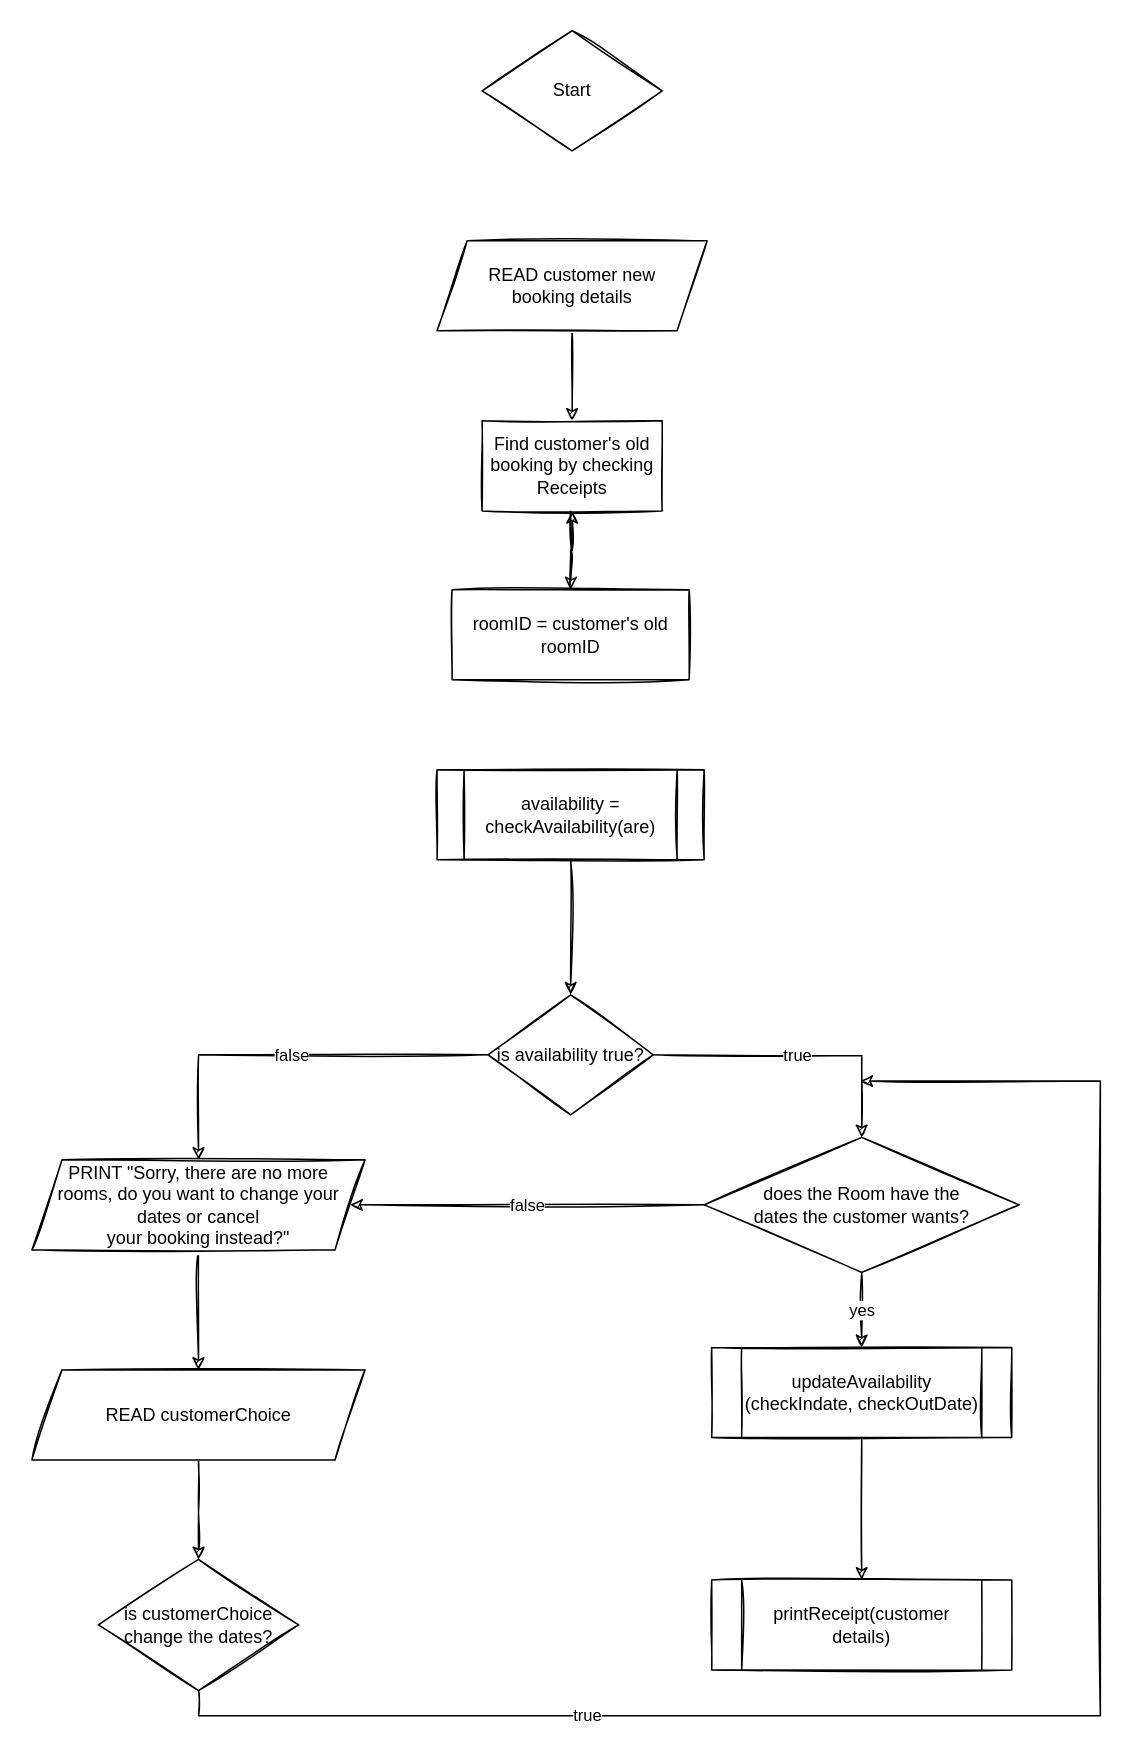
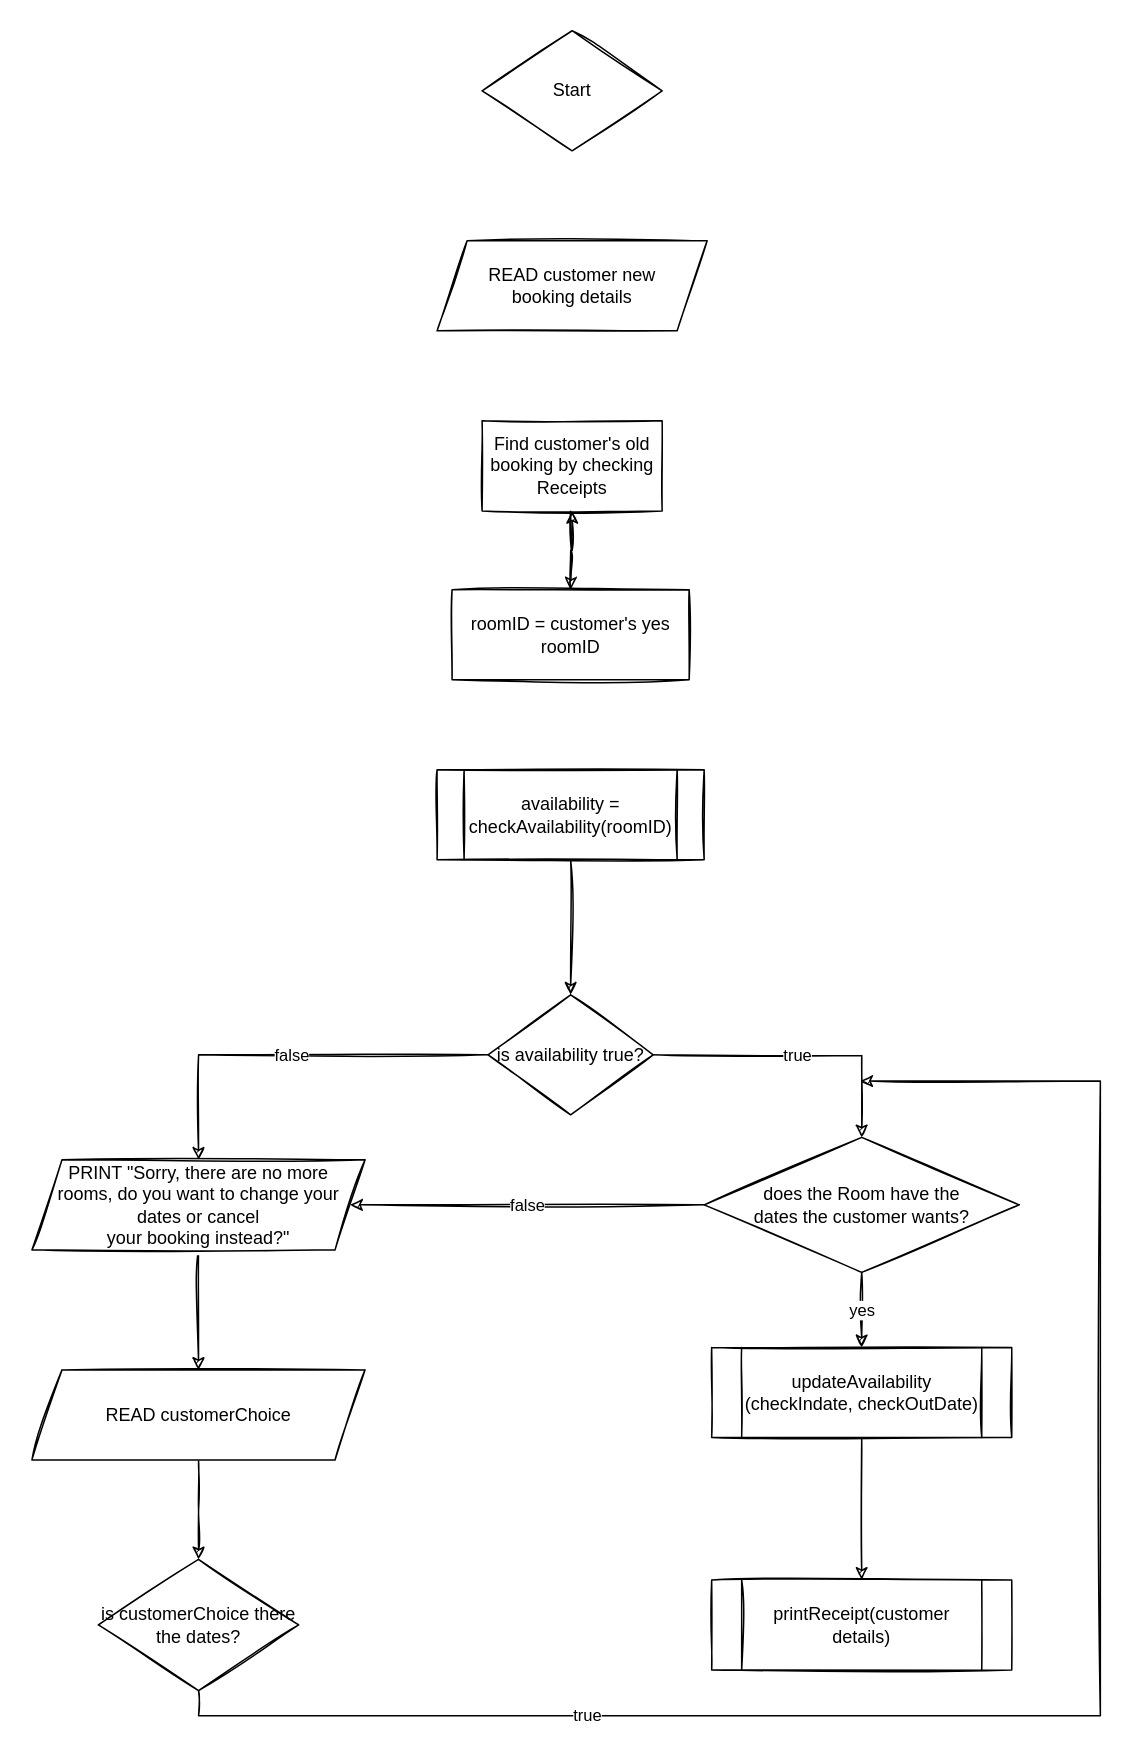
  <mxCell id="0" />
  <mxCell id="1" parent="0" />
  <mxCell id="2" value="Start" style="rhombus;whiteSpace=wrap;html=1;sketch=1;" vertex="1" parent="1"><mxGeometry x="320.75" y="20" width="120" height="80" as="geometry" /></mxCell>
- <mxCell id="3" value="" style="edgeStyle=orthogonalEdgeStyle;rounded=0;orthogonalLoop=1;jettySize=auto;html=1;sketch=1;" edge="1" parent="1" source="4" target="21"><mxGeometry relative="1" as="geometry"><mxPoint x="380.75" y="270" as="targetPoint" /></mxGeometry></mxCell>
  <mxCell id="4" value="READ customer new &lt;br&gt;booking details" style="shape=parallelogram;perimeter=parallelogramPerimeter;whiteSpace=wrap;html=1;fixedSize=1;sketch=1;" vertex="1" parent="1"><mxGeometry x="290.75" y="160" width="180" height="60" as="geometry" /></mxCell>
  <mxCell id="5" value="" style="edgeStyle=orthogonalEdgeStyle;rounded=0;orthogonalLoop=1;jettySize=auto;html=1;sketch=1;" edge="1" parent="1" source="6" target="23"><mxGeometry relative="1" as="geometry" /></mxCell>
  <mxCell id="6" value="PRINT &quot;Sorry, there are no more &lt;br&gt;rooms, do you want to change your dates or cancel &lt;br&gt;your booking instead?&quot;" style="shape=parallelogram;perimeter=parallelogramPerimeter;whiteSpace=wrap;html=1;fixedSize=1;sketch=1;" vertex="1" parent="1"><mxGeometry x="20.75" y="772.5" width="222" height="60" as="geometry" /></mxCell>
  <mxCell id="7" value="" style="edgeStyle=orthogonalEdgeStyle;rounded=0;orthogonalLoop=1;jettySize=auto;html=1;sketch=1;" edge="1" parent="1" target="9"><mxGeometry relative="1" as="geometry"><mxPoint x="379.75" y="340" as="sourcePoint" /><mxPoint x="379.75" y="402.5" as="targetPoint" /></mxGeometry></mxCell>
  <mxCell id="8" value="" style="edgeStyle=orthogonalEdgeStyle;rounded=0;orthogonalLoop=1;jettySize=auto;html=1;sketch=1;" edge="1" parent="1" source="9" target="21"><mxGeometry relative="1" as="geometry" /></mxCell>
- <mxCell id="9" value="roomID = customer's old roomID" style="rounded=0;whiteSpace=wrap;html=1;sketch=1;" vertex="1" parent="1"><mxGeometry x="300.75" y="392.5" width="158" height="60" as="geometry" /></mxCell>
+ <mxCell id="9" value="roomID = customer's yes roomID" style="rounded=0;whiteSpace=wrap;html=1;sketch=1;" vertex="1" parent="1"><mxGeometry x="300.75" y="392.5" width="158" height="60" as="geometry" /></mxCell>
  <mxCell id="10" style="edgeStyle=orthogonalEdgeStyle;rounded=0;orthogonalLoop=1;jettySize=auto;html=1;sketch=1;" edge="1" parent="1" source="11" target="14"><mxGeometry relative="1" as="geometry" /></mxCell>
- <mxCell id="11" value="availability = checkAvailability(are)" style="shape=process;whiteSpace=wrap;html=1;backgroundOutline=1;rounded=0;sketch=1;" vertex="1" parent="1"><mxGeometry x="290.75" y="512.5" width="178" height="60" as="geometry" /></mxCell>
+ <mxCell id="11" value="availability = checkAvailability(roomID)" style="shape=process;whiteSpace=wrap;html=1;backgroundOutline=1;rounded=0;sketch=1;" vertex="1" parent="1"><mxGeometry x="290.75" y="512.5" width="178" height="60" as="geometry" /></mxCell>
  <mxCell id="12" value="true" style="edgeStyle=orthogonalEdgeStyle;rounded=0;orthogonalLoop=1;jettySize=auto;html=1;exitX=1;exitY=0.5;exitDx=0;exitDy=0;sketch=1;" edge="1" parent="1" target="17"><mxGeometry relative="1" as="geometry"><mxPoint x="568.75" y="772.5" as="targetPoint" /><mxPoint x="433.75" y="702.5" as="sourcePoint" /></mxGeometry></mxCell>
  <mxCell id="13" value="false" style="edgeStyle=orthogonalEdgeStyle;rounded=0;orthogonalLoop=1;jettySize=auto;html=1;exitX=0;exitY=0.5;exitDx=0;exitDy=0;entryX=0.5;entryY=0;entryDx=0;entryDy=0;sketch=1;" edge="1" parent="1" source="14" target="6"><mxGeometry relative="1" as="geometry" /></mxCell>
  <mxCell id="14" value="is availability true?" style="rhombus;whiteSpace=wrap;html=1;sketch=1;" vertex="1" parent="1"><mxGeometry x="324.75" y="662.5" width="110" height="80" as="geometry" /></mxCell>
  <mxCell id="15" value="yes" style="edgeStyle=orthogonalEdgeStyle;rounded=0;orthogonalLoop=1;jettySize=auto;html=1;sketch=1;" edge="1" parent="1" source="17" target="19"><mxGeometry relative="1" as="geometry" /></mxCell>
  <mxCell id="16" value="false" style="edgeStyle=orthogonalEdgeStyle;rounded=0;orthogonalLoop=1;jettySize=auto;html=1;exitX=0;exitY=0.5;exitDx=0;exitDy=0;sketch=1;" edge="1" parent="1" source="17" target="6"><mxGeometry relative="1" as="geometry" /></mxCell>
  <mxCell id="17" value="does the Room have the &lt;br&gt;dates the customer wants?" style="rhombus;whiteSpace=wrap;html=1;sketch=1;" vertex="1" parent="1"><mxGeometry x="468.75" y="757.5" width="210" height="90" as="geometry" /></mxCell>
  <mxCell id="18" value="" style="edgeStyle=orthogonalEdgeStyle;rounded=0;orthogonalLoop=1;jettySize=auto;html=1;sketch=1;" edge="1" parent="1" source="19" target="20"><mxGeometry relative="1" as="geometry" /></mxCell>
  <mxCell id="19" value="updateAvailability&lt;br&gt;(checkIndate, checkOutDate)" style="shape=process;whiteSpace=wrap;html=1;backgroundOutline=1;sketch=1;" vertex="1" parent="1"><mxGeometry x="473.75" y="897.5" width="200" height="60" as="geometry" /></mxCell>
  <mxCell id="20" value="printReceipt(customer details)" style="shape=process;whiteSpace=wrap;html=1;backgroundOutline=1;sketch=1;" vertex="1" parent="1"><mxGeometry x="473.75" y="1052.5" width="200" height="60" as="geometry" /></mxCell>
  <mxCell id="21" value="Find customer's old booking by checking Receipts" style="rounded=0;whiteSpace=wrap;html=1;sketch=1;" vertex="1" parent="1"><mxGeometry x="320.75" y="280" width="120" height="60" as="geometry" /></mxCell>
  <mxCell id="22" value="" style="edgeStyle=orthogonalEdgeStyle;rounded=0;orthogonalLoop=1;jettySize=auto;html=1;sketch=1;" edge="1" parent="1" source="23" target="25"><mxGeometry relative="1" as="geometry" /></mxCell>
  <mxCell id="23" value="READ customerChoice" style="shape=parallelogram;perimeter=parallelogramPerimeter;whiteSpace=wrap;html=1;fixedSize=1;sketch=1;" vertex="1" parent="1"><mxGeometry x="20.75" y="912.5" width="222" height="60" as="geometry" /></mxCell>
  <mxCell id="24" value="true" style="edgeStyle=orthogonalEdgeStyle;rounded=0;orthogonalLoop=1;jettySize=auto;html=1;exitX=0.5;exitY=1;exitDx=0;exitDy=0;sketch=1;" edge="1" parent="1" source="25"><mxGeometry x="-0.541" relative="1" as="geometry"><mxPoint x="572.75" y="720" as="targetPoint" /><mxPoint x="133.75" y="1122.5" as="sourcePoint" /><Array as="points"><mxPoint x="131.75" y="1143" /><mxPoint x="732.75" y="1143" /><mxPoint x="732.75" y="720" /></Array><mxPoint as="offset" /></mxGeometry></mxCell>
- <mxCell id="25" value="is customerChoice change the dates?" style="rhombus;whiteSpace=wrap;html=1;sketch=1;" vertex="1" parent="1"><mxGeometry x="65" y="1038.75" width="133.5" height="87.5" as="geometry" /></mxCell>
+ <mxCell id="25" value="is customerChoice there the dates?" style="rhombus;whiteSpace=wrap;html=1;sketch=1;" vertex="1" parent="1"><mxGeometry x="65" y="1038.75" width="133.5" height="87.5" as="geometry" /></mxCell>
